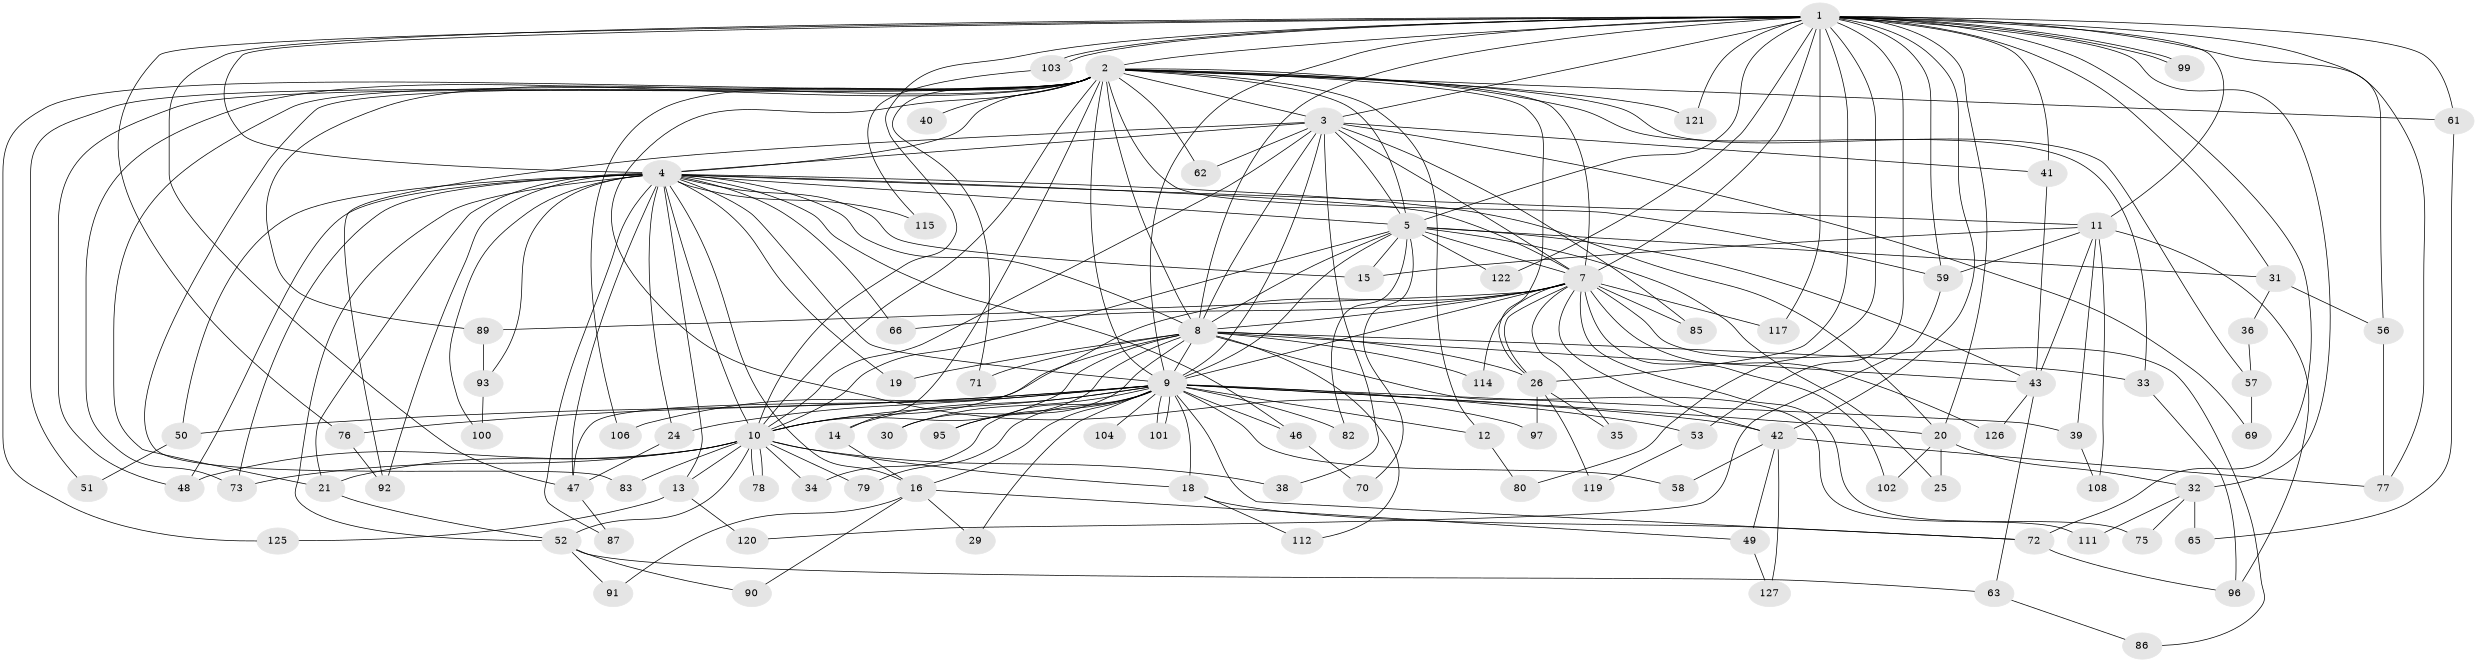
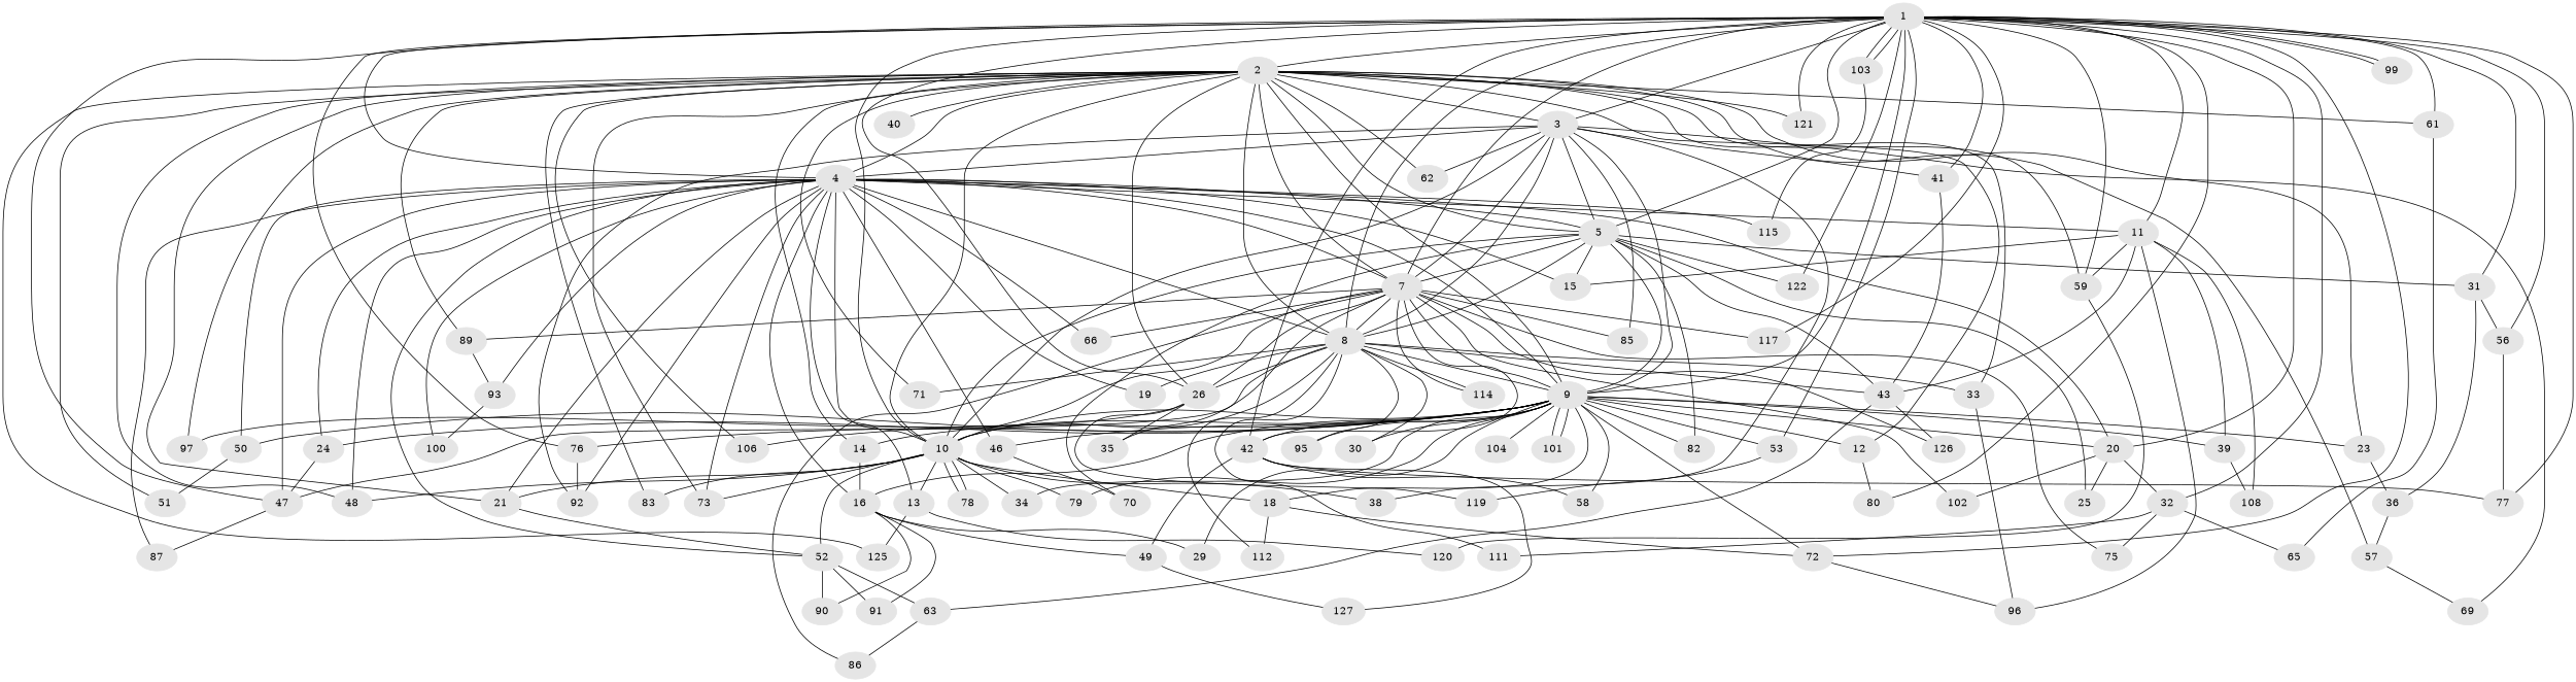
  graph {
    node [color=gray90 style=filled]
    1 [super="+58"]
    2 [super="+6"]
    3
    4 [super="+22"]
    5 [super="+74"]
    7 [super="+37"]
    8 [super="+94"]
    9 [super="+17"]
    10 [super="+116"]
    11 [super="+28"]
    20 [super="+54"]
    26 [super="+27"]
    31
    32
    41
    42 [super="+60"]
    47 [super="+81"]
    53
    56
    59 [super="+64"]
    61
    72 [super="+118"]
    76
    77 [super="+88"]
    80
    99
    103
    117
    121
    122
    12
    14
+   23 [super="+110"]
    33
    40 [super="+44"]
    48 [super="+68"]
    51
    57 [super="+113"]
    62 [super="+109"]
    71
    73
    83
    89
    97
    106
    125
    21
    38
    69
    85
    92 [super="+105"]
    13
    15 [super="+45"]
    16 [super="+84"]
    19
    24 [super="+124"]
    46
    50 [super="+107"]
    52 [super="+67"]
    66
    87
    93
    100
    115
    25
    43 [super="+55"]
    70
    82
    35
    75
    86
    102
    114
    126
    30
    95
    111
    112
    104
    18
    29
    34
    39
    79
    n85 [label=58]
    101
    78
    96 [super="+123"]
    108
    119
    36
    65
    49
    127
    120
    90
    91
    63
    1 -- 2 [weight=3]
    1 -- 3
    1 -- 4 [weight=2]
    1 -- 5
    1 -- 7
    1 -- 8
    1 -- 9
    1 -- 10
    1 -- 11 [weight=2]
    1 -- 20
    1 -- 26
    1 -- 31
    1 -- 32
    1 -- 41
    1 -- 42
    1 -- 47
    1 -- 53
    1 -- 56
    1 -- 59
    1 -- 61
    1 -- 72
    1 -- 76
    1 -- 77
    1 -- 80
    1 -- 99
    1 -- 99
    1 -- 103
    1 -- 103
    1 -- 117
    1 -- 121
    1 -- 122
    2 -- 3 [weight=2]
    2 -- 4 [weight=2]
    2 -- 5 [weight=2]
    2 -- 7 [weight=2]
    2 -- 8 [weight=3]
    2 -- 9 [weight=2]
    2 -- 10 [weight=2]
    2 -- 26
    2 -- 59
    2 -- 61
    2 -- 121
    2 -- 12
    2 -- 14
+   2 -- 23 [weight=2]
    2 -- 33
    2 -- 40 [weight=3]
    2 -- 48
    2 -- 51
    2 -- 57 [weight=2]
    2 -- 62 [weight=2]
    2 -- 71
    2 -- 73
    2 -- 83
    2 -- 89
    2 -- 97
    2 -- 106
    2 -- 125
    2 -- 21
    3 -- 4
    3 -- 5
    3 -- 7
    3 -- 8
    3 -- 9
    3 -- 10
    3 -- 41
    3 -- 62
    3 -- 38
    3 -- 69
    3 -- 85
    3 -- 92
    4 -- 5
    4 -- 7
    4 -- 8
    4 -- 9
    4 -- 10
    4 -- 11
    4 -- 20
    4 -- 47
    4 -- 48
    4 -- 73
    4 -- 21
    4 -- 92
    4 -- 13
    4 -- 15
    4 -- 16
    4 -- 19
    4 -- 24
    4 -- 46
    4 -- 50
    4 -- 52
    4 -- 66
    4 -- 87
    4 -- 93
    4 -- 100
    4 -- 115
    5 -- 7
    5 -- 8
    5 -- 9
    5 -- 10
    5 -- 31
    5 -- 122
    5 -- 15
    5 -- 25
    5 -- 43
    5 -- 70
    5 -- 82
    7 -- 8
    7 -- 9
    7 -- 10
    7 -- 26
    7 -- 42
    7 -- 117
    7 -- 89
    7 -- 85
    7 -- 66
    7 -- 35
    7 -- 75
    7 -- 86
    7 -- 102
    7 -- 114
    7 -- 126
    8 -- 9
    8 -- 10
    8 -- 26
    8 -- 47
    8 -- 33
    8 -- 71
    8 -- 19
    8 -- 43
    8 -- 114
    8 -- 30
    8 -- 95
    8 -- 111
    8 -- 112
    9 -- 10
    9 -- 20
    9 -- 42
    9 -- 53
    9 -- 72
    9 -- 76
    9 -- 12
    9 -- 14
+   9 -- 23
    9 -- 106
    9 -- 16
    9 -- 24
    9 -- 46
    9 -- 50 [weight=2]
    9 -- 82
    9 -- 30
    9 -- 95
    9 -- 104
    9 -- 18
    9 -- 29
    9 -- 34
    9 -- 39
    9 -- 79
    9 -- n85
    9 -- 101
    9 -- 101
    10 -- 48
    10 -- 73
    10 -- 83
    10 -- 21
    10 -- 38
    10 -- 13
    10 -- 52
    10 -- 18
    10 -- 34
    10 -- 79
    10 -- 78
    10 -- 78
    11 -- 59
    11 -- 15
    11 -- 43
    11 -- 39
    11 -- 96
    11 -- 108
    20 -- 32
    20 -- 25
    20 -- 102
    26 -- 97
    26 -- 35
    26 -- 119
    31 -- 56
    31 -- 36
    32 -- 75
    32 -- 111
    32 -- 65
    41 -- 43
    42 -- 77
    42 -- n85
    42 -- 49
    42 -- 127
    47 -- 87
    53 -- 119
    56 -- 77
    59 -- 120
    61 -- 65
    72 -- 96
    76 -- 92
    103 -- 115
    12 -- 80
    14 -- 16
+   23 -- 36
    33 -- 96
    57 -- 69
    89 -- 93
    21 -- 52
    13 -- 125
    13 -- 120
    16 -- 29
    16 -- 49
    16 -- 90
    16 -- 91
    24 -- 47
    46 -- 70
    50 -- 51
    52 -- 90
    52 -- 91
    52 -- 63
    93 -- 100
    43 -- 126
    43 -- 63
    18 -- 72
    18 -- 112
    39 -- 108
    36 -- 57
    49 -- 127
    63 -- 86
  }
